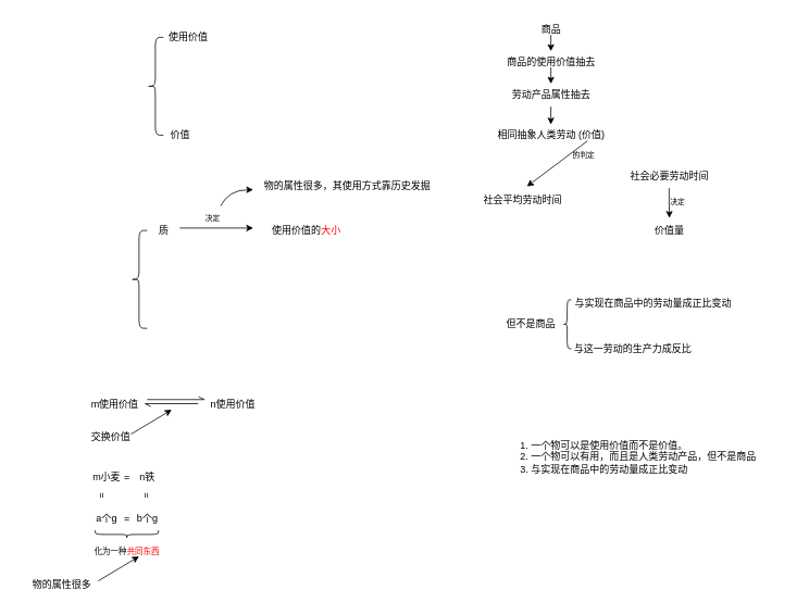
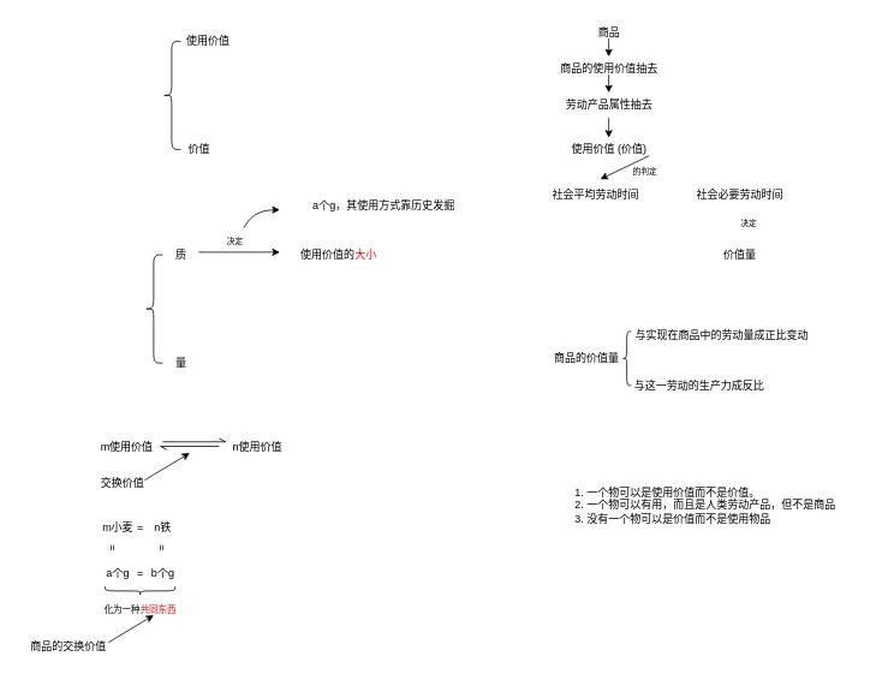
  <mxCell id="0" />
  <mxCell id="1" parent="0" />
  <mxCell id="2" value="" style="shape=curlyBracket;whiteSpace=wrap;html=1;rounded=1;labelPosition=left;verticalLabelPosition=middle;align=right;verticalAlign=middle;" parent="1" vertex="1"><mxGeometry x="180" y="45" width="20" height="120" as="geometry" /></mxCell>
  <mxCell id="3" value="使用价值" style="text;html=1;align=center;verticalAlign=middle;resizable=0;points=[];autosize=1;strokeColor=none;fillColor=none;" parent="1" vertex="1"><mxGeometry x="195" y="30" width="70" height="30" as="geometry" /></mxCell>
  <mxCell id="4" value="价值" style="text;html=1;align=center;verticalAlign=middle;resizable=0;points=[];autosize=1;strokeColor=none;fillColor=none;" parent="1" vertex="1"><mxGeometry x="195" y="150" width="50" height="30" as="geometry" /></mxCell>
  <mxCell id="5" value="" style="shape=curlyBracket;whiteSpace=wrap;html=1;rounded=1;labelPosition=left;verticalLabelPosition=middle;align=right;verticalAlign=middle;" parent="1" vertex="1"><mxGeometry x="160" y="282" width="20" height="120" as="geometry" /></mxCell>
  <mxCell id="6" value="质" style="text;html=1;align=center;verticalAlign=middle;resizable=0;points=[];autosize=1;strokeColor=none;fillColor=none;" parent="1" vertex="1"><mxGeometry x="180" y="267" width="40" height="30" as="geometry" /></mxCell>
+ <mxCell id="7" value="量" style="text;html=1;align=center;verticalAlign=middle;resizable=0;points=[];autosize=1;strokeColor=none;fillColor=none;" parent="1" vertex="1"><mxGeometry x="180" y="387" width="40" height="30" as="geometry" /></mxCell>
  <mxCell id="8" value="" style="endArrow=classic;html=1;rounded=0;" parent="1" edge="1"><mxGeometry width="50" height="50" relative="1" as="geometry"><mxPoint x="220" y="279" as="sourcePoint" /><mxPoint x="310" y="279" as="targetPoint" /></mxGeometry></mxCell>
  <mxCell id="9" value="决定" style="text;html=1;align=center;verticalAlign=middle;resizable=0;points=[];autosize=1;strokeColor=none;fillColor=none;fontSize=9;" parent="1" vertex="1"><mxGeometry x="240" y="257" width="40" height="20" as="geometry" /></mxCell>
  <mxCell id="10" value="使用价值的&lt;font style=&quot;color: rgb(255, 0, 0);&quot;&gt;大小&lt;/font&gt;" style="text;html=1;align=center;verticalAlign=middle;resizable=0;points=[];autosize=1;strokeColor=none;fillColor=none;" parent="1" vertex="1"><mxGeometry x="320" y="267" width="110" height="30" as="geometry" /></mxCell>
  <mxCell id="11" value="" style="endArrow=classic;html=1;rounded=0;jumpStyle=none;curved=1;" parent="1" edge="1"><mxGeometry width="50" height="50" relative="1" as="geometry"><mxPoint x="270" y="252" as="sourcePoint" /><mxPoint x="310" y="232" as="targetPoint" /><Array as="points"><mxPoint x="280" y="232" /></Array></mxGeometry></mxCell>
- <mxCell id="12" value="物的属性很多，其使用方式靠历史发掘" style="text;html=1;align=center;verticalAlign=middle;resizable=0;points=[];autosize=1;strokeColor=none;fillColor=none;" parent="1" vertex="1"><mxGeometry x="310" y="212" width="230" height="30" as="geometry" /></mxCell>
+ <mxCell id="12" value="a个g，其使用方式靠历史发掘" style="text;html=1;align=center;verticalAlign=middle;resizable=0;points=[];autosize=1;strokeColor=none;fillColor=none;" parent="1" vertex="1"><mxGeometry x="310" y="212" width="230" height="30" as="geometry" /></mxCell>
  <mxCell id="13" value="m使用价值" style="text;html=1;align=center;verticalAlign=middle;resizable=0;points=[];autosize=1;strokeColor=none;fillColor=none;" parent="1" vertex="1"><mxGeometry x="100" y="480" width="80" height="30" as="geometry" /></mxCell>
  <mxCell id="14" value="" style="endArrow=openAsync;html=1;rounded=0;endFill=0;" parent="1" edge="1"><mxGeometry width="50" height="50" relative="1" as="geometry"><mxPoint x="180" y="489.5" as="sourcePoint" /><mxPoint x="250" y="489.5" as="targetPoint" /></mxGeometry></mxCell>
  <mxCell id="15" value="" style="endArrow=openAsync;html=1;rounded=0;endFill=0;" parent="1" edge="1"><mxGeometry width="50" height="50" relative="1" as="geometry"><mxPoint x="242.5" y="494.5" as="sourcePoint" /><mxPoint x="177.5" y="494.5" as="targetPoint" /></mxGeometry></mxCell>
  <mxCell id="16" value="n使用价值" style="text;html=1;align=center;verticalAlign=middle;resizable=0;points=[];autosize=1;strokeColor=none;fillColor=none;" parent="1" vertex="1"><mxGeometry x="245" y="480" width="80" height="30" as="geometry" /></mxCell>
  <mxCell id="17" value="交换价值" style="text;html=1;align=center;verticalAlign=middle;resizable=0;points=[];autosize=1;strokeColor=none;fillColor=none;" parent="1" vertex="1"><mxGeometry x="100" y="520" width="70" height="30" as="geometry" /></mxCell>
  <mxCell id="18" value="" style="endArrow=classic;html=1;rounded=0;" parent="1" edge="1"><mxGeometry width="50" height="50" relative="1" as="geometry"><mxPoint x="160" y="532" as="sourcePoint" /><mxPoint x="210" y="502" as="targetPoint" /></mxGeometry></mxCell>
  <mxCell id="19" value="m小麦" style="text;html=1;align=center;verticalAlign=middle;resizable=0;points=[];autosize=1;strokeColor=none;fillColor=none;" parent="1" vertex="1"><mxGeometry x="100" y="570" width="60" height="30" as="geometry" /></mxCell>
  <mxCell id="20" value="=" style="text;html=1;align=center;verticalAlign=middle;resizable=0;points=[];autosize=1;strokeColor=none;fillColor=none;" parent="1" vertex="1"><mxGeometry x="140" y="570" width="30" height="30" as="geometry" /></mxCell>
  <mxCell id="21" value="n铁" style="text;html=1;align=center;verticalAlign=middle;resizable=0;points=[];autosize=1;strokeColor=none;fillColor=none;" parent="1" vertex="1"><mxGeometry x="160" y="570" width="40" height="30" as="geometry" /></mxCell>
  <mxCell id="22" value="=" style="text;html=1;align=center;verticalAlign=middle;resizable=0;points=[];autosize=1;strokeColor=none;fillColor=none;rotation=90;" parent="1" vertex="1"><mxGeometry x="110" y="592" width="30" height="30" as="geometry" /></mxCell>
  <mxCell id="23" value="=" style="text;html=1;align=center;verticalAlign=middle;resizable=0;points=[];autosize=1;strokeColor=none;fillColor=none;rotation=90;" parent="1" vertex="1"><mxGeometry x="165" y="592" width="30" height="30" as="geometry" /></mxCell>
  <mxCell id="24" value="a个g" style="text;html=1;align=center;verticalAlign=middle;resizable=0;points=[];autosize=1;strokeColor=none;fillColor=none;" parent="1" vertex="1"><mxGeometry x="105" y="620" width="50" height="30" as="geometry" /></mxCell>
  <mxCell id="25" value="=" style="text;html=1;align=center;verticalAlign=middle;resizable=0;points=[];autosize=1;strokeColor=none;fillColor=none;" parent="1" vertex="1"><mxGeometry x="140" y="620" width="30" height="30" as="geometry" /></mxCell>
  <mxCell id="26" value="b个g" style="text;html=1;align=center;verticalAlign=middle;resizable=0;points=[];autosize=1;strokeColor=none;fillColor=none;" parent="1" vertex="1"><mxGeometry x="155" y="620" width="50" height="30" as="geometry" /></mxCell>
  <mxCell id="27" value="" style="shape=curlyBracket;whiteSpace=wrap;html=1;rounded=1;flipH=1;labelPosition=right;verticalLabelPosition=middle;align=left;verticalAlign=middle;direction=north;" parent="1" vertex="1"><mxGeometry x="116.25" y="650" width="77.5" height="10" as="geometry" /></mxCell>
  <mxCell id="28" value="化为一种&lt;font style=&quot;color: rgb(255, 0, 0);&quot;&gt;共同东西&lt;/font&gt;" style="text;html=1;align=center;verticalAlign=middle;resizable=0;points=[];autosize=1;strokeColor=none;fillColor=none;fontSize=10;" parent="1" vertex="1"><mxGeometry x="105" y="660" width="100" height="30" as="geometry" /></mxCell>
- <mxCell id="29" value="物的属性很多" style="text;html=1;align=center;verticalAlign=middle;resizable=0;points=[];autosize=1;strokeColor=none;fillColor=none;" parent="1" vertex="1"><mxGeometry x="20" y="702" width="110" height="30" as="geometry" /></mxCell>
+ <mxCell id="29" value="商品的交换价值" style="text;html=1;align=center;verticalAlign=middle;resizable=0;points=[];autosize=1;strokeColor=none;fillColor=none;" parent="1" vertex="1"><mxGeometry x="20" y="702" width="110" height="30" as="geometry" /></mxCell>
  <mxCell id="30" value="" style="endArrow=classic;html=1;rounded=0;" parent="1" edge="1"><mxGeometry width="50" height="50" relative="1" as="geometry"><mxPoint x="120" y="712" as="sourcePoint" /><mxPoint x="170" y="682" as="targetPoint" /></mxGeometry></mxCell>
  <mxCell id="31" value="商品" style="text;html=1;align=center;verticalAlign=middle;resizable=0;points=[];autosize=1;strokeColor=none;fillColor=none;" parent="1" vertex="1"><mxGeometry x="650" y="20" width="50" height="30" as="geometry" /></mxCell>
  <mxCell id="32" value="" style="endArrow=classic;html=1;rounded=0;" parent="1" edge="1"><mxGeometry width="50" height="50" relative="1" as="geometry"><mxPoint x="675" y="42" as="sourcePoint" /><mxPoint x="675" y="62" as="targetPoint" /></mxGeometry></mxCell>
  <mxCell id="33" value="商品的使用价值抽去" style="text;html=1;align=center;verticalAlign=middle;resizable=0;points=[];autosize=1;strokeColor=none;fillColor=none;" parent="1" vertex="1"><mxGeometry x="610" y="60" width="130" height="30" as="geometry" /></mxCell>
  <mxCell id="34" value="" style="endArrow=classic;html=1;rounded=0;" parent="1" edge="1"><mxGeometry width="50" height="50" relative="1" as="geometry"><mxPoint x="675" y="92" as="sourcePoint" /><mxPoint x="675" y="92" as="targetPoint" /></mxGeometry></mxCell>
  <mxCell id="35" value="" style="endArrow=classic;html=1;rounded=0;exitX=0.5;exitY=0.733;exitDx=0;exitDy=0;exitPerimeter=0;" parent="1" source="33" edge="1"><mxGeometry width="50" height="50" relative="1" as="geometry"><mxPoint x="675" y="92" as="sourcePoint" /><mxPoint x="675" y="102" as="targetPoint" /></mxGeometry></mxCell>
  <mxCell id="36" value="劳动产品属性抽去" style="text;html=1;align=center;verticalAlign=middle;resizable=0;points=[];autosize=1;strokeColor=none;fillColor=none;" parent="1" vertex="1"><mxGeometry x="615" y="100" width="120" height="30" as="geometry" /></mxCell>
  <mxCell id="37" value="" style="endArrow=classic;html=1;rounded=0;" parent="1" source="36" edge="1"><mxGeometry width="50" height="50" relative="1" as="geometry"><mxPoint x="675" y="132" as="sourcePoint" /><mxPoint x="675" y="152" as="targetPoint" /></mxGeometry></mxCell>
- <mxCell id="38" value="相同抽象人类劳动 (价值)" style="text;html=1;align=center;verticalAlign=middle;resizable=0;points=[];autosize=1;strokeColor=none;fillColor=none;" parent="1" vertex="1"><mxGeometry x="600" y="150" width="150" height="30" as="geometry" /></mxCell>
- <mxCell id="39" value="社会平均劳动时间" style="text;html=1;align=center;verticalAlign=middle;resizable=0;points=[];autosize=1;strokeColor=none;fillColor=none;" parent="1" vertex="1"><mxGeometry x="580" y="230" width="120" height="30" as="geometry" /></mxCell>
+ <mxCell id="38" value="使用价值 (价值)" style="text;html=1;align=center;verticalAlign=middle;resizable=0;points=[];autosize=1;strokeColor=none;fillColor=none;" parent="1" vertex="1"><mxGeometry x="600" y="150" width="150" height="30" as="geometry" /></mxCell>
+ <mxCell id="39" value="社会平均劳动时间" style="text;html=1;align=center;verticalAlign=middle;resizable=0;points=[];autosize=1;strokeColor=none;fillColor=none;" parent="1" vertex="1"><mxGeometry x="600" y="200" width="120" height="30" as="geometry" /></mxCell>
  <mxCell id="40" value="" style="endArrow=classic;html=1;rounded=0;entryX=0.547;entryY=-0.067;entryDx=0;entryDy=0;entryPerimeter=0;" parent="1" target="39" edge="1"><mxGeometry width="50" height="50" relative="1" as="geometry"><mxPoint x="720" y="172" as="sourcePoint" /><mxPoint x="780" y="122" as="targetPoint" /></mxGeometry></mxCell>
  <mxCell id="41" value="的判定" style="text;html=1;align=center;verticalAlign=middle;resizable=0;points=[];autosize=1;strokeColor=none;fillColor=none;fontSize=9;" parent="1" vertex="1"><mxGeometry x="690" y="180" width="50" height="20" as="geometry" /></mxCell>
  <mxCell id="42" value="社会必要劳动时间" style="text;html=1;align=center;verticalAlign=middle;resizable=0;points=[];autosize=1;strokeColor=none;fillColor=none;" parent="1" vertex="1"><mxGeometry x="760" y="200" width="120" height="30" as="geometry" /></mxCell>
  <mxCell id="43" value="价值量" style="text;html=1;align=center;verticalAlign=middle;resizable=0;points=[];autosize=1;strokeColor=none;fillColor=none;" parent="1" vertex="1"><mxGeometry x="790" y="267" width="60" height="30" as="geometry" /></mxCell>
- <mxCell id="44" style="edgeStyle=orthogonalEdgeStyle;rounded=0;orthogonalLoop=1;jettySize=auto;html=1;entryX=0.506;entryY=-0.011;entryDx=0;entryDy=0;entryPerimeter=0;" parent="1" source="42" target="43" edge="1"><mxGeometry relative="1" as="geometry" /></mxCell>
  <mxCell id="45" value="决定" style="text;html=1;align=center;verticalAlign=middle;resizable=0;points=[];autosize=1;strokeColor=none;fillColor=none;fontSize=9;" parent="1" vertex="1"><mxGeometry x="810" y="237" width="40" height="20" as="geometry" /></mxCell>
- <mxCell id="46" value="但不是商品" style="text;html=1;align=center;verticalAlign=middle;resizable=0;points=[];autosize=1;strokeColor=none;fillColor=none;" parent="1" vertex="1"><mxGeometry x="600" y="382" width="100" height="30" as="geometry" /></mxCell>
+ <mxCell id="46" value="商品的价值量" style="text;html=1;align=center;verticalAlign=middle;resizable=0;points=[];autosize=1;strokeColor=none;fillColor=none;" parent="1" vertex="1"><mxGeometry x="600" y="382" width="100" height="30" as="geometry" /></mxCell>
  <mxCell id="47" value="" style="shape=curlyBracket;whiteSpace=wrap;html=1;rounded=1;labelPosition=left;verticalLabelPosition=middle;align=right;verticalAlign=middle;" parent="1" vertex="1"><mxGeometry x="690" y="367" width="10" height="60" as="geometry" /></mxCell>
  <mxCell id="48" value="与实现在商品中的劳动量成正比变动" style="text;html=1;align=center;verticalAlign=middle;resizable=0;points=[];autosize=1;strokeColor=none;fillColor=none;" parent="1" vertex="1"><mxGeometry x="690" y="357" width="220" height="30" as="geometry" /></mxCell>
  <mxCell id="49" value="与这一劳动的生产力成反比" style="text;html=1;align=center;verticalAlign=middle;resizable=0;points=[];autosize=1;strokeColor=none;fillColor=none;" parent="1" vertex="1"><mxGeometry x="690" y="412" width="170" height="30" as="geometry" /></mxCell>
- <mxCell id="50" value="&lt;ol&gt;&lt;li&gt;一个物可以是使用价值而不是价值。&lt;/li&gt;&lt;li&gt;一个物可以有用，而且是人类劳动产品，但不是商品&lt;/li&gt;&lt;li&gt;与实现在商品中的劳动量成正比变动&lt;/li&gt;&lt;/ol&gt;" style="text;strokeColor=none;fillColor=none;html=1;whiteSpace=wrap;verticalAlign=middle;overflow=hidden;" vertex="1" parent="1"><mxGeometry x="609" y="520" width="361" height="80" as="geometry" /></mxCell>
+ <mxCell id="50" value="&lt;ol&gt;&lt;li&gt;一个物可以是使用价值而不是价值。&lt;/li&gt;&lt;li&gt;一个物可以有用，而且是人类劳动产品，但不是商品&lt;/li&gt;&lt;li&gt;没有一个物可以是价值而不是使用物品&lt;/li&gt;&lt;/ol&gt;" style="text;strokeColor=none;fillColor=none;html=1;whiteSpace=wrap;verticalAlign=middle;overflow=hidden;" vertex="1" parent="1"><mxGeometry x="609" y="520" width="361" height="80" as="geometry" /></mxCell>
